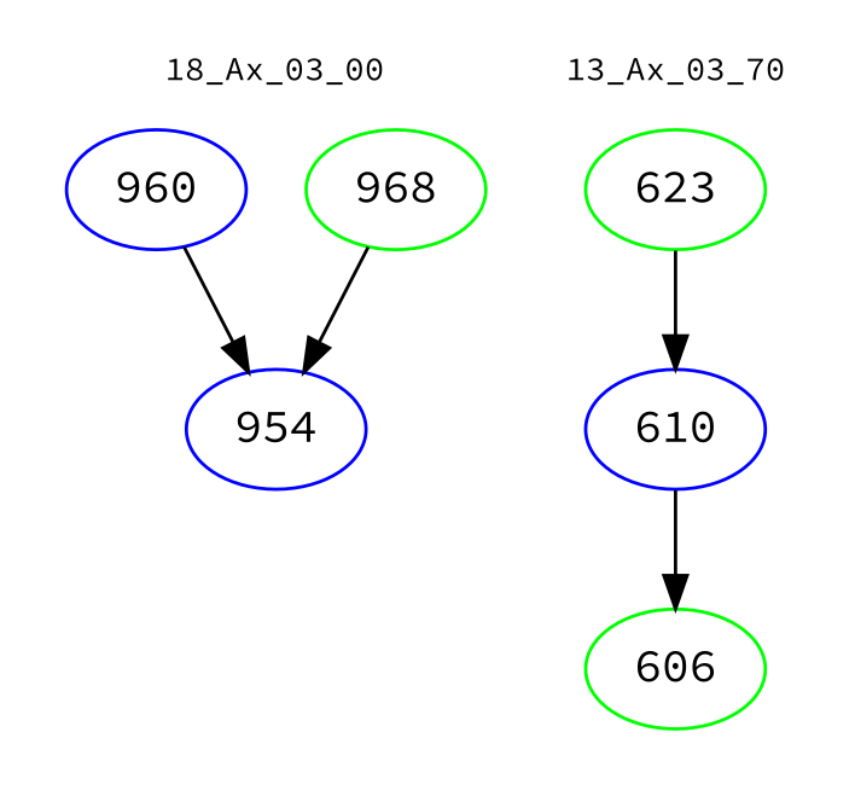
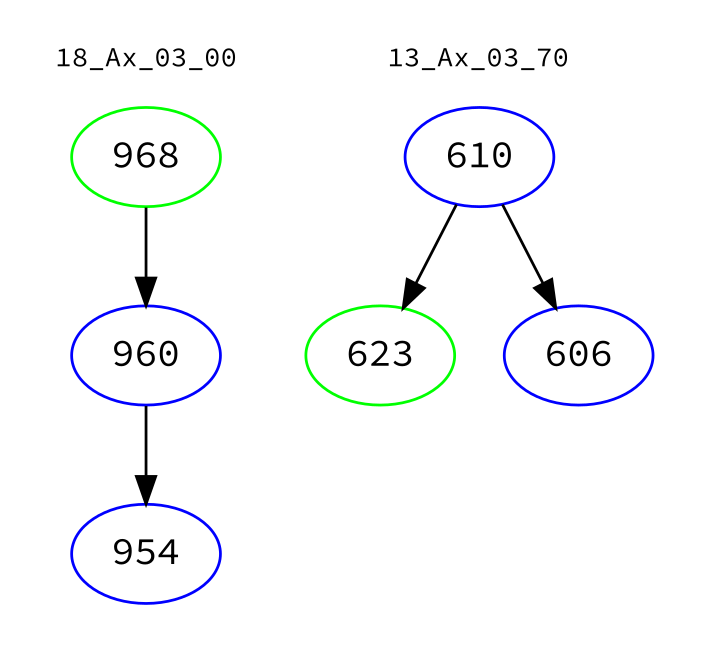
  digraph {
    fontname="Source Code Pro"
    node [color=blue fontname="Source Code Pro"]
    edge [color=black fontname="Source Code Pro"]
    n1 [color=green label=968]
    n2 [label=960]
    n3 [label=954]
    n4 [color=green label=623]
    n5 [label=610]
-   n6 [color=green label=606]
+   n6 [label=606]
    subgraph cluster_1 {
      color=white
      fontsize=10
      label="18_Ax_03_00"
      n1
      n2
      n3
    }
    subgraph cluster_2 {
      color=white
      fontsize=10
      label="13_Ax_03_70"
      n4
      n5
      n6
    }
-   n1 -> n3
+   n1 -> n2
    n2 -> n3
-   n4 -> n5
+   n5 -> n4
    n5 -> n6
  }
